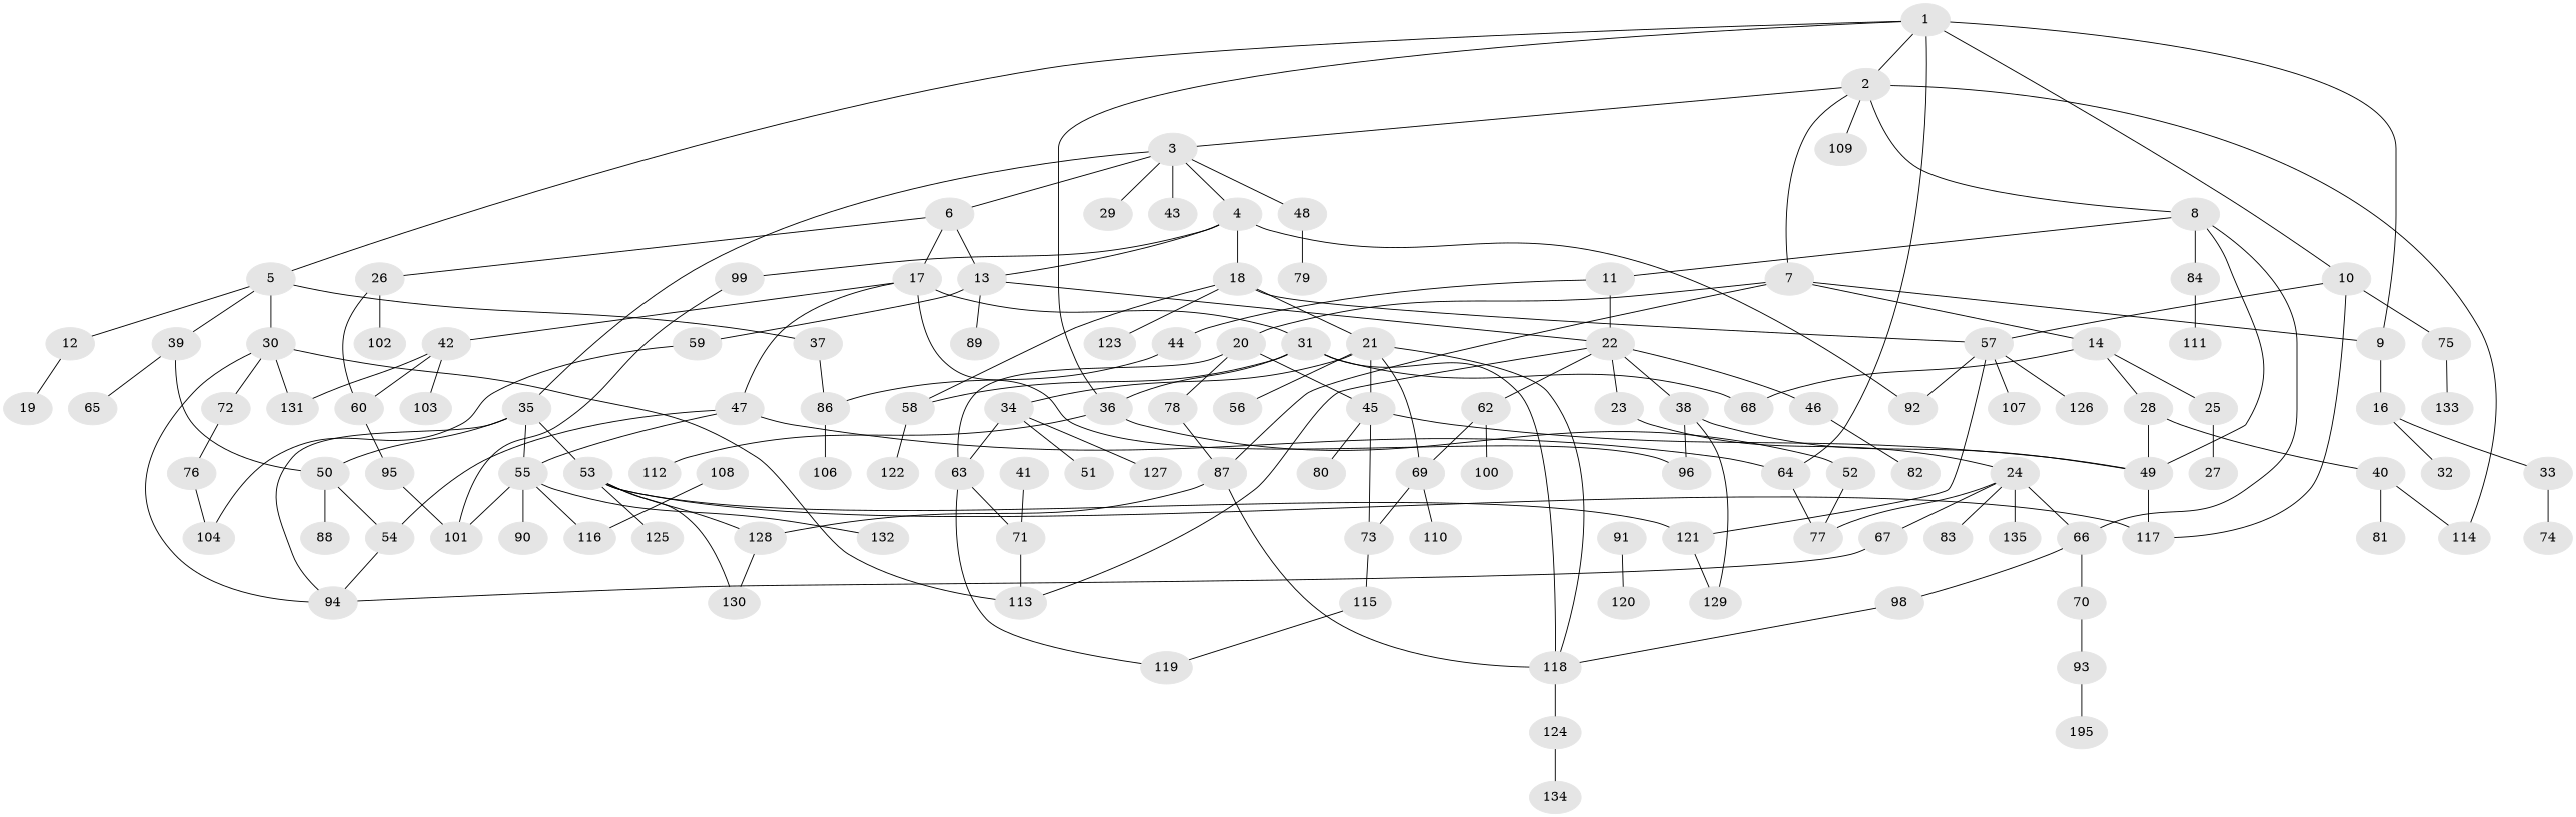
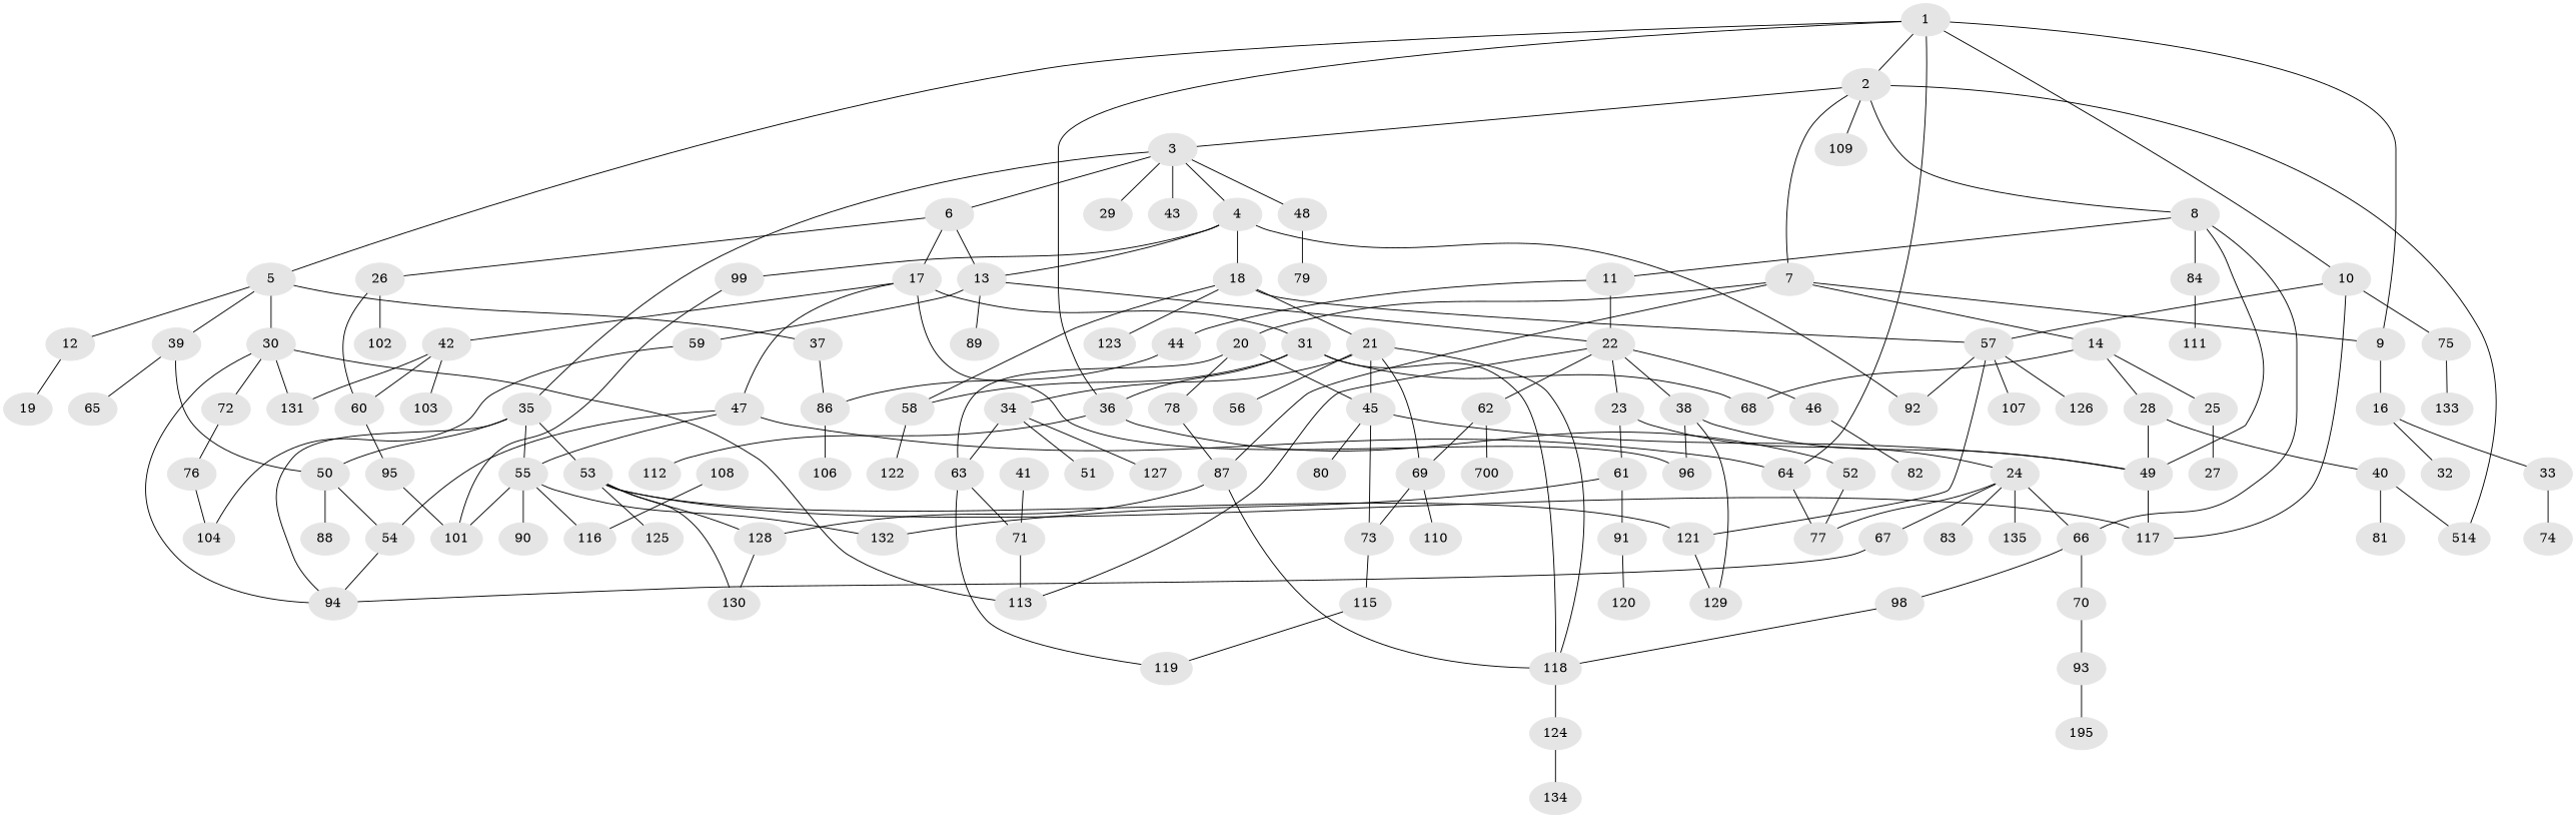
  graph {
    node [color=gray90 style=filled]
    1
    2
    5
    9
    10
    36
    64
    3
    7
    8
    109
-   114
+   114 [label=514]
    12
    30
    37
    39
    16
    57
    75
    117
    52
    112
    77
    4
    6
    29
    35
    43
    48
    14
    20
    87
    11
    49
    66
    84
    13
    18
    92
    99
    17
    26
    94
    50
    53
    55
    79
    22
    59
    89
    21
    58
    123
    101
    19
    113
    72
    131
    86
    65
    31
    42
    47
    96
    60
    102
    25
    28
    68
    45
    63
    78
    118
    128
    44
    70
    98
    111
    32
    33
    121
    107
    126
    133
    23
    38
    46
    62
    104
    27
    40
    73
    80
    74
    103
    54
    34
    56
    69
    122
    71
    119
    51
    127
    41
    110
    124
    24
+   61
    129
    82
-   100
+   100 [label=700]
    67
    83
    135
    132
    91
    95
    81
    76
    88
    125
    130
    90
    116
    106
    115
    108
    120
    93
    n131 [label=195]
    134
    1 -- 2
    1 -- 5
    1 -- 9
    1 -- 10
    1 -- 36
    1 -- 64
    2 -- 3
    2 -- 7
    2 -- 8
    2 -- 109
    2 -- 114
    5 -- 12
    5 -- 30
    5 -- 37
    5 -- 39
    9 -- 16
    10 -- 57
    10 -- 75
    10 -- 117
    36 -- 52
    36 -- 112
    64 -- 77
    3 -- 4
    3 -- 6
    3 -- 29
    3 -- 35
    3 -- 43
    3 -- 48
    7 -- 9
    7 -- 14
    7 -- 20
    7 -- 87
    8 -- 11
    8 -- 49
    8 -- 66
    8 -- 84
    12 -- 19
    30 -- 94
    30 -- 113
    30 -- 72
    30 -- 131
    37 -- 86
    39 -- 50
    39 -- 65
    16 -- 32
    16 -- 33
    57 -- 92
    57 -- 121
    57 -- 107
    57 -- 126
    75 -- 133
    52 -- 77
    4 -- 13
    4 -- 18
    4 -- 92
    4 -- 99
    6 -- 13
    6 -- 17
    6 -- 26
    35 -- 94
    35 -- 50
    35 -- 53
    35 -- 55
    48 -- 79
    14 -- 25
    14 -- 28
    14 -- 68
    20 -- 45
    20 -- 63
    20 -- 78
    87 -- 118
    87 -- 128
    11 -- 22
    11 -- 44
    49 -- 117
    66 -- 70
    66 -- 98
    84 -- 111
    13 -- 22
    13 -- 59
    13 -- 89
    18 -- 57
    18 -- 21
    18 -- 58
    18 -- 123
    99 -- 101
    17 -- 31
    17 -- 42
    17 -- 47
    17 -- 96
    26 -- 60
    26 -- 102
    50 -- 54
    50 -- 88
    53 -- 117
    53 -- 128
    53 -- 121
    53 -- 125
    53 -- 130
    55 -- 101
    55 -- 132
    55 -- 90
    55 -- 116
    22 -- 113
    22 -- 23
    22 -- 38
    22 -- 46
    22 -- 62
    59 -- 104
    21 -- 45
    21 -- 118
    21 -- 34
    21 -- 56
    21 -- 69
    58 -- 122
    72 -- 76
    86 -- 106
    31 -- 36
    31 -- 58
    31 -- 68
    31 -- 118
    42 -- 131
    42 -- 60
    42 -- 103
    47 -- 64
    47 -- 55
    47 -- 54
    60 -- 95
    25 -- 27
    28 -- 49
    28 -- 40
    45 -- 49
    45 -- 73
    45 -- 80
    63 -- 71
    63 -- 119
    78 -- 87
    118 -- 124
    128 -- 130
    44 -- 86
    70 -- 93
    98 -- 118
    33 -- 74
    121 -- 129
    23 -- 24
+   23 -- 61
    38 -- 49
    38 -- 96
    38 -- 129
    46 -- 82
    62 -- 69
    62 -- 100
    40 -- 114
    40 -- 81
    73 -- 115
    54 -- 94
    34 -- 63
    34 -- 51
    34 -- 127
    69 -- 73
    69 -- 110
    71 -- 113
    41 -- 71
    124 -- 134
    24 -- 77
    24 -- 66
    24 -- 67
    24 -- 83
    24 -- 135
+   61 -- 132
+   61 -- 91
    67 -- 94
    91 -- 120
    95 -- 101
    76 -- 104
    115 -- 119
    108 -- 116
    93 -- n131
  }
